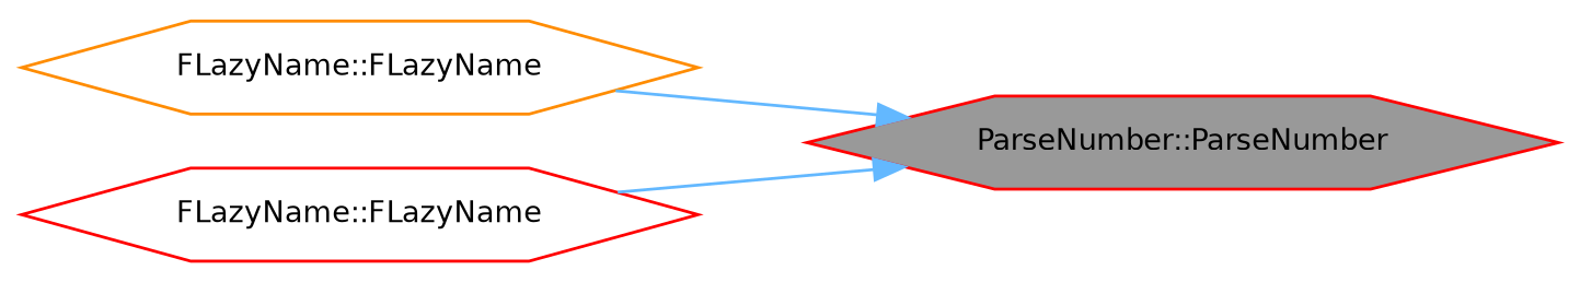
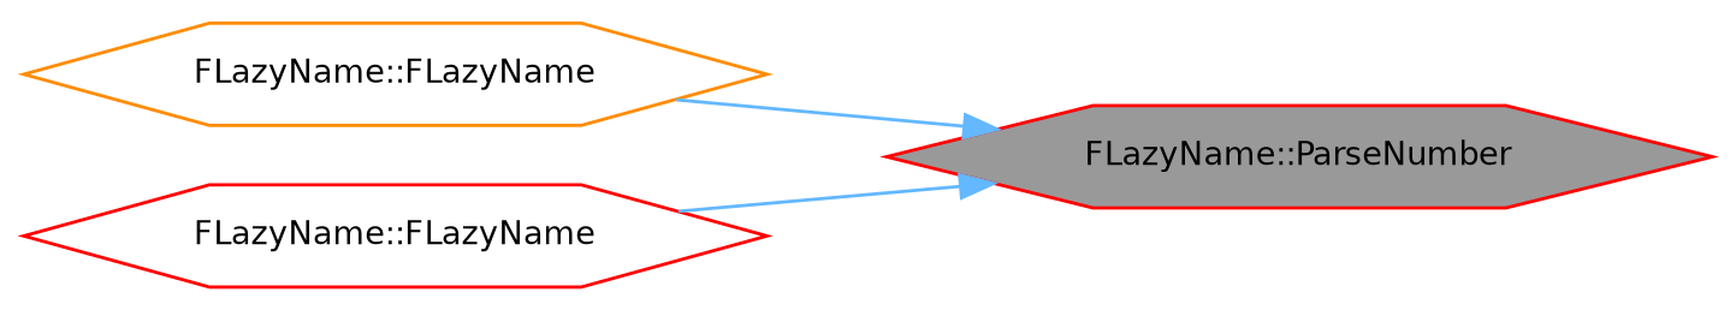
  digraph {
    rankdir=RL
    node [color=red fillcolor=white fontname=Helvetica fontsize=10 shape=hexagon style=filled]
    edge [color=steelblue1 dir=back fontname=Helvetica fontsize=10 labelfontname=Helvetica labelfontsize=10 style=solid]
-   n1 [fillcolor=grey60 fontcolor=black height=0.2 label="ParseNumber::ParseNumber" width=0.4]
+   n1 [fillcolor=grey60 fontcolor=black height=0.2 label="FLazyName::ParseNumber" width=0.4]
    n2 [color=darkorange height=0.2 label="FLazyName::FLazyName" width=0.4]
    n3 [height=0.2 label="FLazyName::FLazyName" width=0.4]
    n1 -> n2
    n1 -> n3
  }
